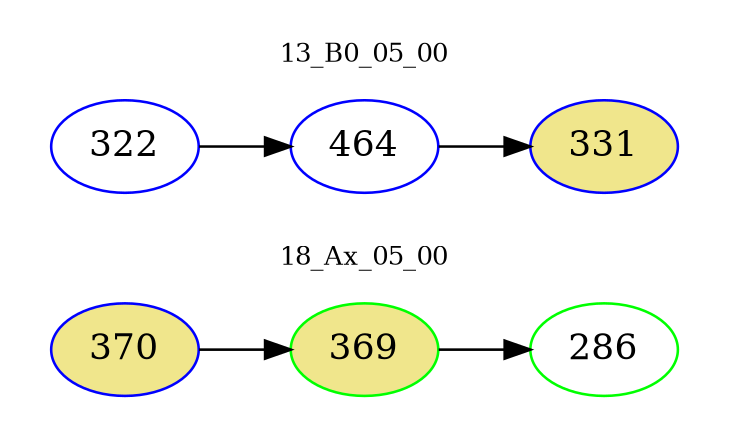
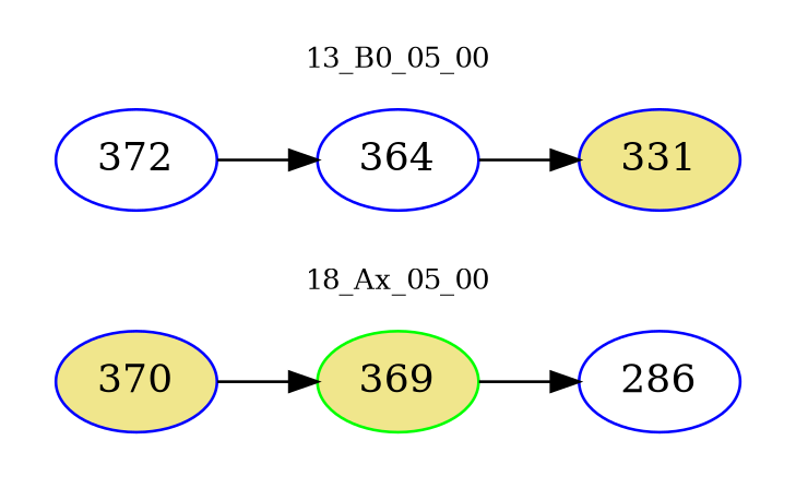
  digraph {
    rankdir=LR
    node [color=blue fillcolor=khaki style=filled]
    edge [color=black]
    n1 [label=370]
    n2 [color=green label=369]
-   n3 [color=green fillcolor=white label=286]
-   n4 [fillcolor=white label=322]
-   n5 [fillcolor=white label=464]
+   n3 [fillcolor=white label=286]
+   n4 [fillcolor=white label=372]
+   n5 [fillcolor=white label=364]
    n6 [label=331]
    subgraph cluster_1 {
      color=white
      fontsize=10
      label="18_Ax_05_00"
      n1
      n2
      n3
    }
    subgraph cluster_2 {
      color=white
      fontsize=10
      label="13_B0_05_00"
      n4
      n5
      n6
    }
    n1 -> n2
    n2 -> n3
    n4 -> n5
    n5 -> n6
  }
